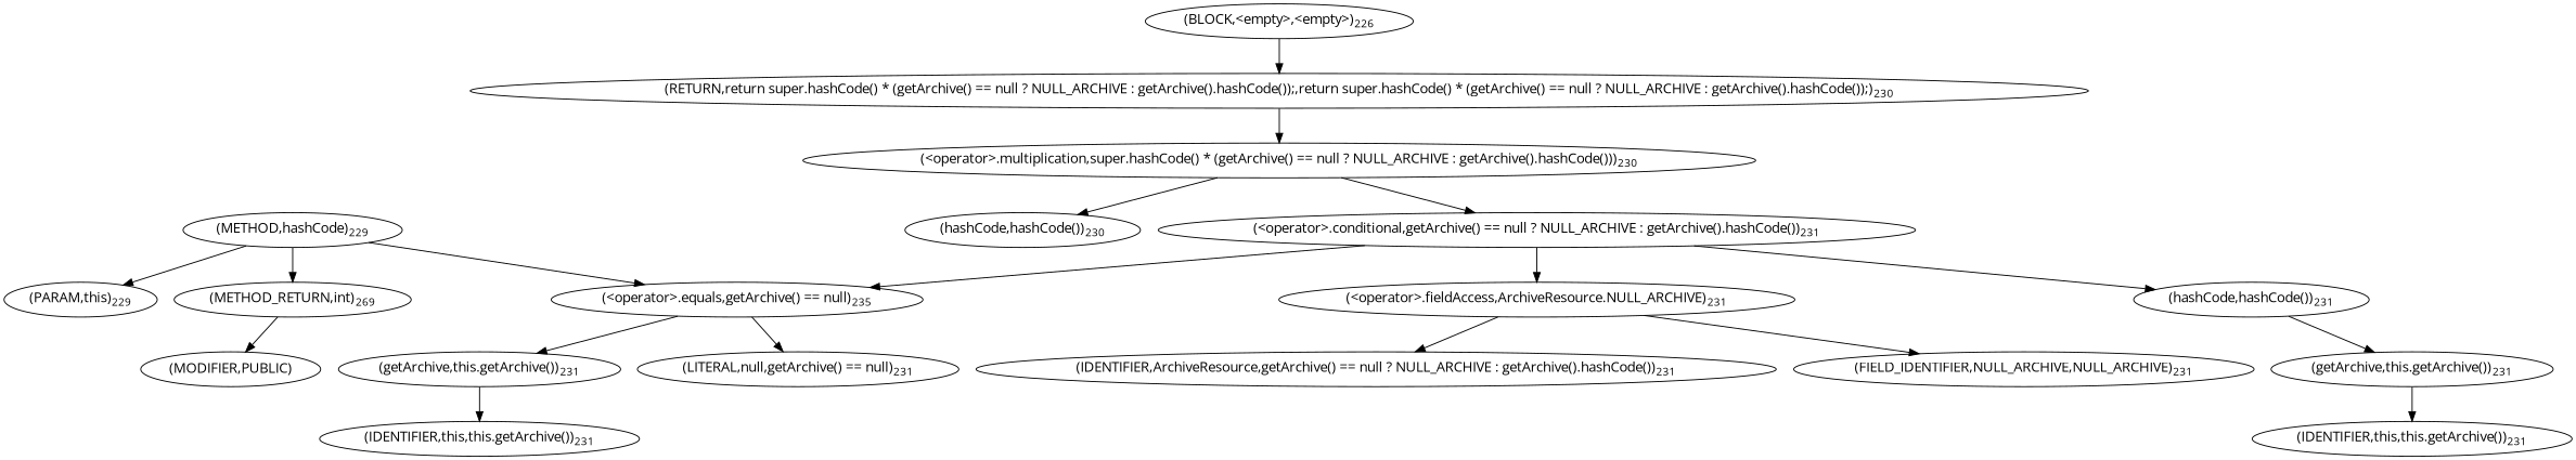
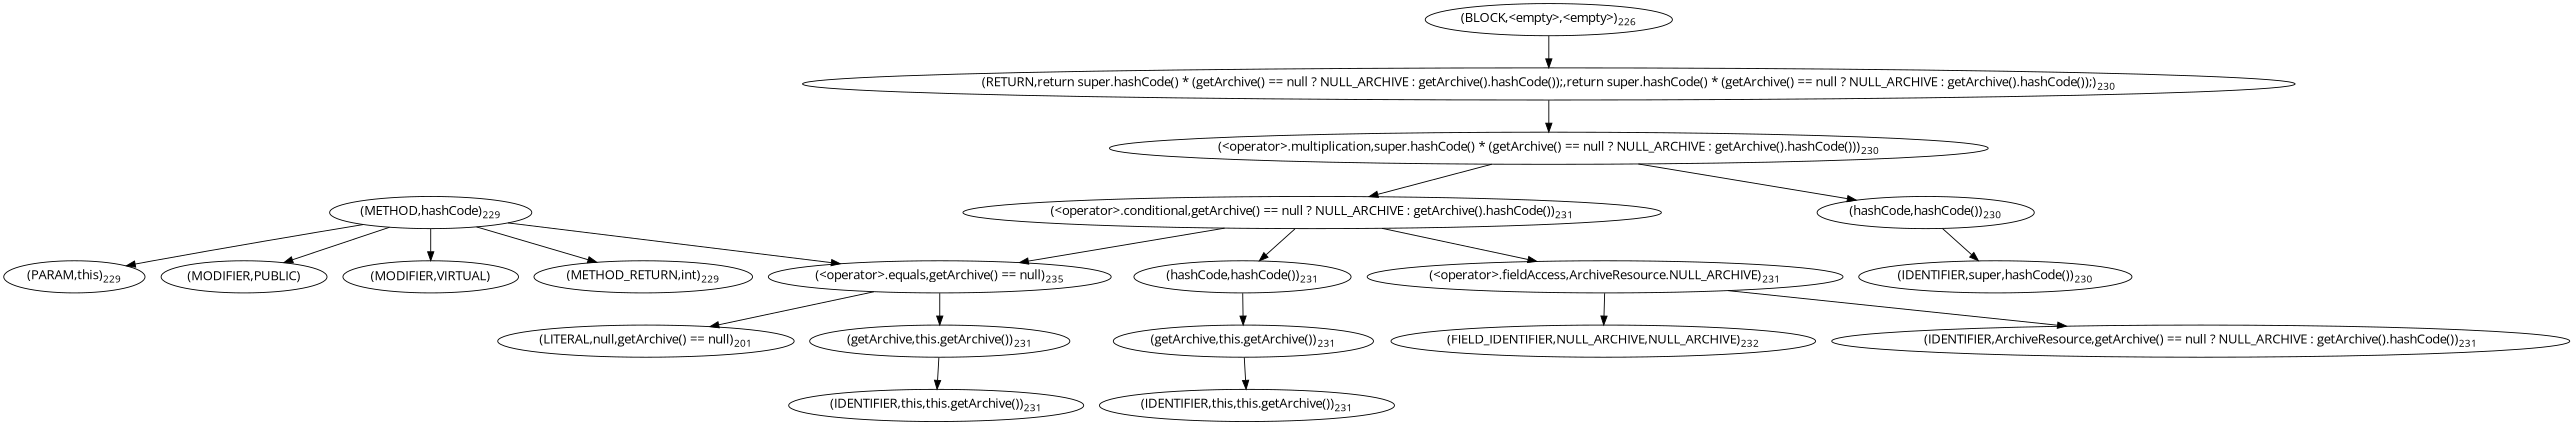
  digraph {
    fontname="Open Sans"
    node [fontname="Open Sans"]
    edge [fontname="Open Sans"]
    n1 [label=<(METHOD,hashCode)<SUB>229</SUB>>]
    n2 [label=<(PARAM,this)<SUB>229</SUB>>]
    n3 [label=<(MODIFIER,PUBLIC)>]
-   n5 [label=<(METHOD_RETURN,int)<SUB>269</SUB>>]
+   n4 [label=<(MODIFIER,VIRTUAL)>]
+   n5 [label=<(METHOD_RETURN,int)<SUB>229</SUB>>]
    n6 [label=<(&lt;operator&gt;.equals,getArchive() == null)<SUB>235</SUB>>]
    n7 [label=<(BLOCK,&lt;empty&gt;,&lt;empty&gt;)<SUB>226</SUB>>]
    n8 [label=<(RETURN,return super.hashCode() * (getArchive() == null ? NULL_ARCHIVE : getArchive().hashCode());,return super.hashCode() * (getArchive() == null ? NULL_ARCHIVE : getArchive().hashCode());)<SUB>230</SUB>>]
    n9 [label=<(&lt;operator&gt;.multiplication,super.hashCode() * (getArchive() == null ? NULL_ARCHIVE : getArchive().hashCode()))<SUB>230</SUB>>]
    n10 [label=<(hashCode,hashCode())<SUB>230</SUB>>]
    n11 [label=<(&lt;operator&gt;.conditional,getArchive() == null ? NULL_ARCHIVE : getArchive().hashCode())<SUB>231</SUB>>]
+   n12 [label=<(IDENTIFIER,super,hashCode())<SUB>230</SUB>>]
    n13 [label=<(&lt;operator&gt;.fieldAccess,ArchiveResource.NULL_ARCHIVE)<SUB>231</SUB>>]
    n14 [label=<(hashCode,hashCode())<SUB>231</SUB>>]
    n15 [label=<(getArchive,this.getArchive())<SUB>231</SUB>>]
-   n16 [label=<(LITERAL,null,getArchive() == null)<SUB>231</SUB>>]
+   n16 [label=<(LITERAL,null,getArchive() == null)<SUB>201</SUB>>]
    n17 [label=<(IDENTIFIER,ArchiveResource,getArchive() == null ? NULL_ARCHIVE : getArchive().hashCode())<SUB>231</SUB>>]
-   n18 [label=<(FIELD_IDENTIFIER,NULL_ARCHIVE,NULL_ARCHIVE)<SUB>231</SUB>>]
+   n18 [label=<(FIELD_IDENTIFIER,NULL_ARCHIVE,NULL_ARCHIVE)<SUB>232</SUB>>]
    n19 [label=<(getArchive,this.getArchive())<SUB>231</SUB>>]
    n20 [label=<(IDENTIFIER,this,this.getArchive())<SUB>231</SUB>>]
    n21 [label=<(IDENTIFIER,this,this.getArchive())<SUB>231</SUB>>]
    n1 -> n2
-   n5 -> n3
+   n1 -> n3
+   n1 -> n4
    n1 -> n5
    n1 -> n6
    n6 -> n15
    n6 -> n16
    n7 -> n8
    n8 -> n9
    n9 -> n10
    n9 -> n11
+   n10 -> n12
    n11 -> n6
    n11 -> n13
    n11 -> n14
    n13 -> n17
    n13 -> n18
    n14 -> n19
    n15 -> n20
    n19 -> n21
  }
